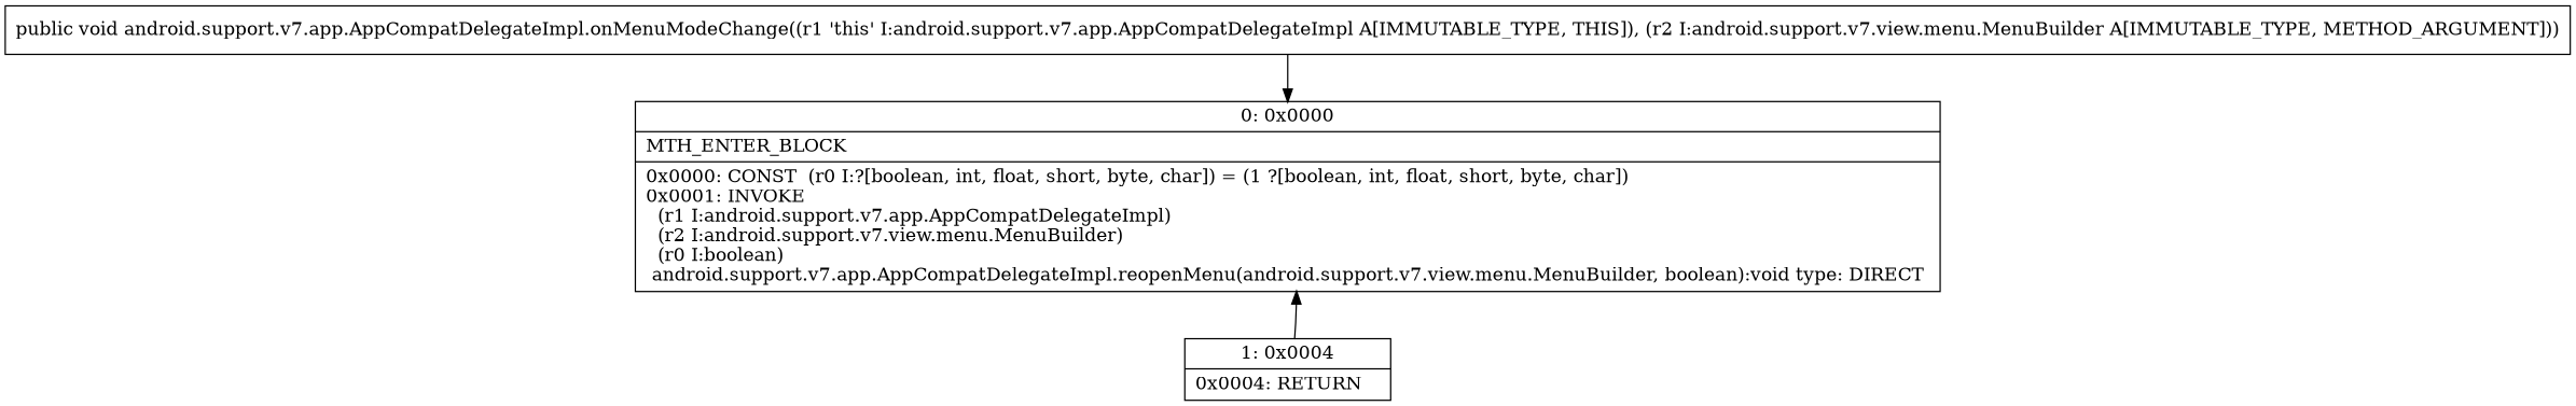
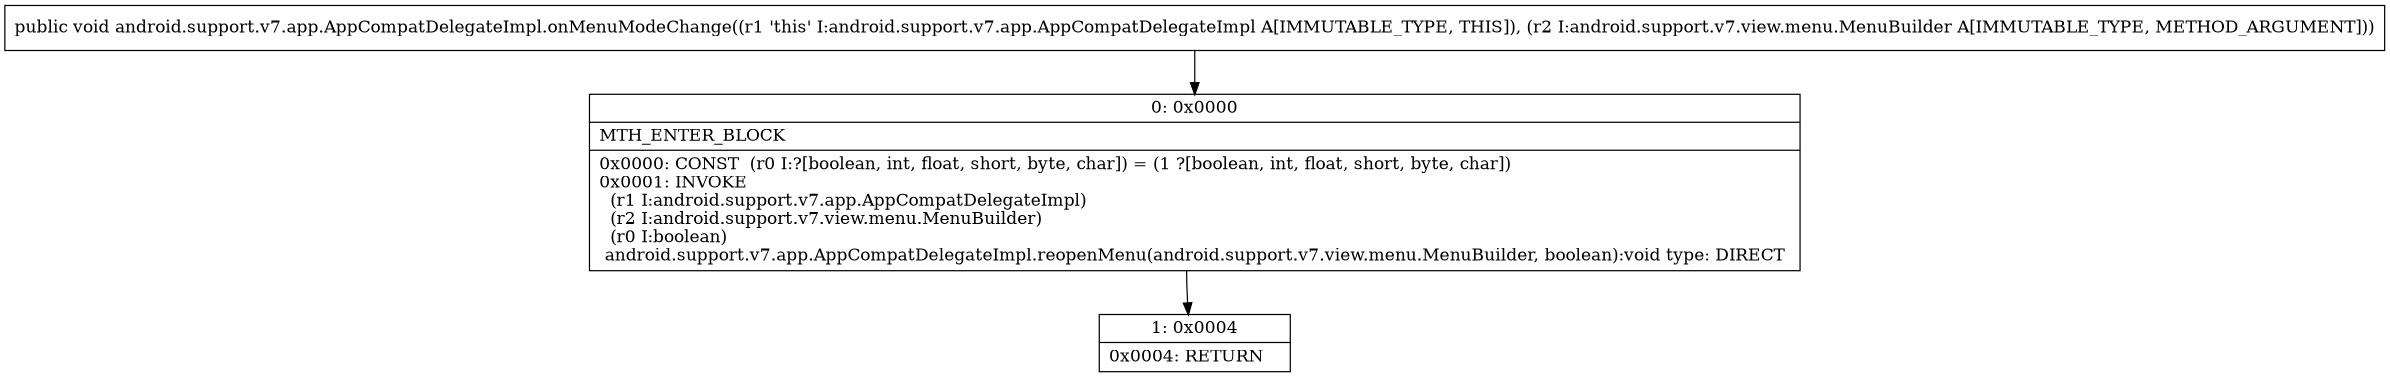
  digraph {
    node [shape=record]
    n1 [label="{0\:\ 0x0000|MTH_ENTER_BLOCK\l|0x0000: CONST  (r0 I:?[boolean, int, float, short, byte, char]) = (1 ?[boolean, int, float, short, byte, char]) \l0x0001: INVOKE  \l  (r1 I:android.support.v7.app.AppCompatDelegateImpl)\l  (r2 I:android.support.v7.view.menu.MenuBuilder)\l  (r0 I:boolean)\l android.support.v7.app.AppCompatDelegateImpl.reopenMenu(android.support.v7.view.menu.MenuBuilder, boolean):void type: DIRECT \l}"]
    n2 [label="{1\:\ 0x0004|0x0004: RETURN   \l}"]
    n3 [label="{public void android.support.v7.app.AppCompatDelegateImpl.onMenuModeChange((r1 'this' I:android.support.v7.app.AppCompatDelegateImpl A[IMMUTABLE_TYPE, THIS]), (r2 I:android.support.v7.view.menu.MenuBuilder A[IMMUTABLE_TYPE, METHOD_ARGUMENT])) }"]
-   n2 -> n1
+   n1 -> n2
    n3 -> n1
  }
